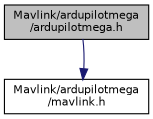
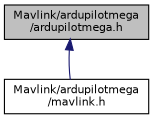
  digraph {
    node [color=black fontname=Helvetica fontsize=10 shape=record style=filled]
    n1 [fillcolor=grey75 fontcolor=black height=0.2 label="Mavlink/ardupilotmega\l/ardupilotmega.h" width=0.4]
    n2 [fillcolor=white height=0.2 label="Mavlink/ardupilotmega\l/mavlink.h" width=0.4]
-   n2 -> n1 [color=midnightblue dir=back fontname=Helvetica fontsize=10 labelfontname=Helvetica labelfontsize=10 style=solid]
+   n1 -> n2 [color=midnightblue dir=back fontname=Helvetica fontsize=10 labelfontname=Helvetica labelfontsize=10 style=solid]
  }
